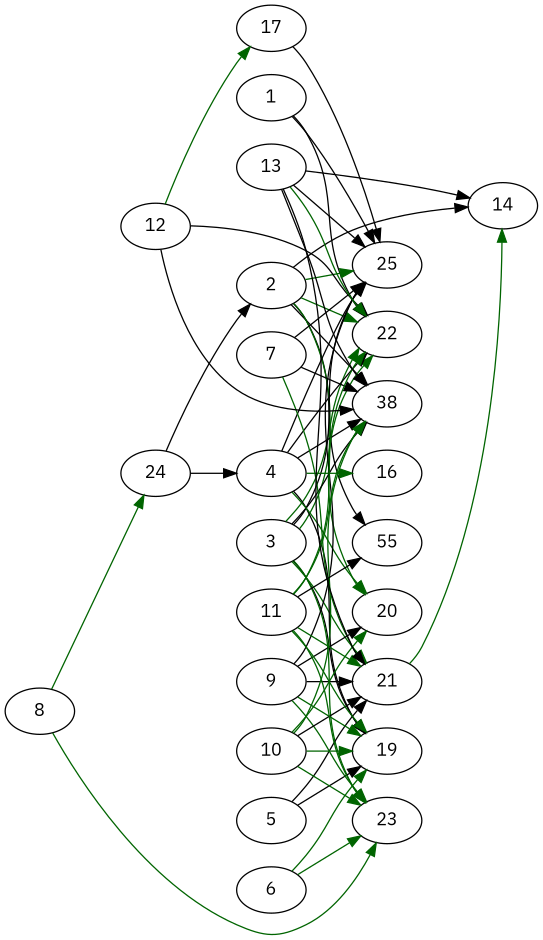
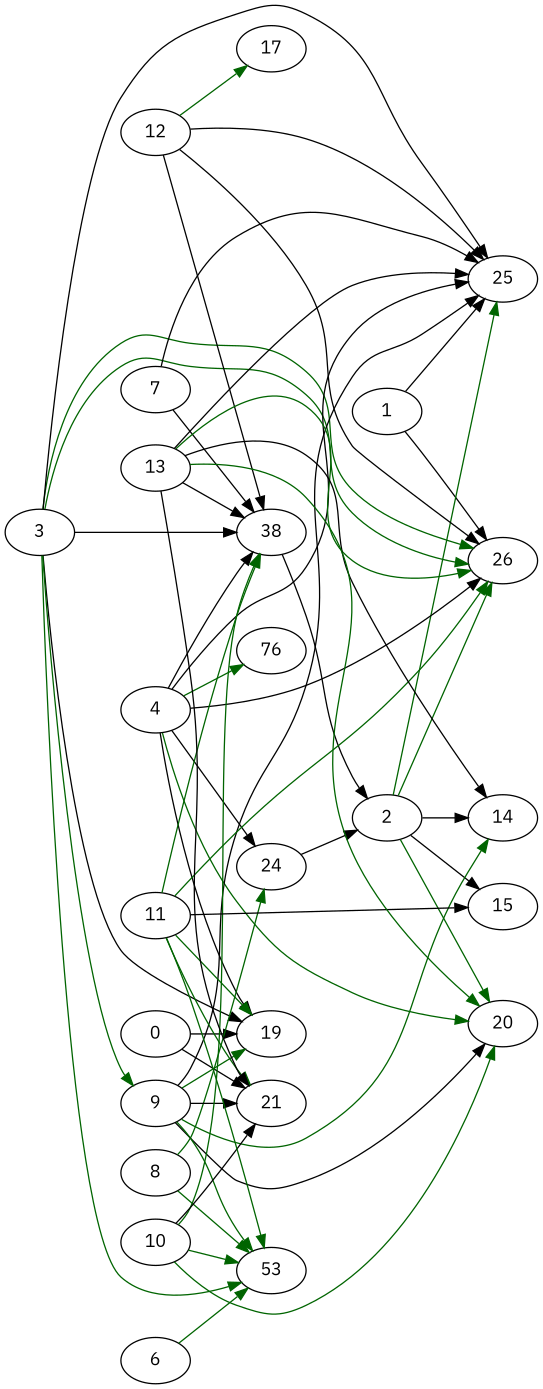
  digraph {
    fontname="IBM Plex Sans"
    rankdir=LR
    node [alpha=0.02 fontname="IBM Plex Sans"]
    edge [color=black fontname="IBM Plex Sans"]
    1 [alpha=0.17 expect_size=26629120]
-   22 [alpha=0.18 expect_size=20023296]
+   22 [alpha=0.18 expect_size=20023296 label=26]
    25 [alpha=0.12 expect_size=35497984]
    19 [expect_size=32992256]
    2 [alpha=0.12 expect_size=49471488]
    14 [alpha=0.01 expect_size=43740160]
-   15 [alpha=0.16 expect_size=26814464 label=55]
+   15 [alpha=0.16 expect_size=26814464]
    n8 [alpha=0.06 expect_size=16046080 label=38]
    20 [alpha=0.15 expect_size=31589376]
    24 [alpha=0.11 expect_size=32223232]
    3 [alpha=0.07 expect_size=11507712]
    21 [alpha=0.17 expect_size=35749888]
-   23 [expect_size=9196544]
+   23 [expect_size=9196544 label=53]
    4 [alpha=0.13 expect_size=17225728]
-   16 [alpha=0.13 expect_size=27011072]
-   5 [alpha=0.00 expect_size=35449856]
+   16 [alpha=0.13 expect_size=27011072 label=76]
+   5 [alpha=0.00 expect_size=35449856 label=0]
    6 [alpha=0.20 expect_size=22755328]
    7 [alpha=0.16 expect_size=11413504]
    8 [alpha=0.07 expect_size=43712512]
    9 [alpha=0.19 expect_size=25583616]
    10 [expect_size=23151616]
    11 [alpha=0.13 expect_size=6897664]
    12 [alpha=0.15 expect_size=45984768]
    17 [alpha=0.16 expect_size=25938944]
    13 [alpha=0.10 expect_size=28018688]
    1 -> 22
    1 -> 25
    2 -> 22 [color=darkgreen]
    2 -> 25 [color=darkgreen]
    2 -> 14
    2 -> 15
-   2 -> n8
+   n8 -> 2
    2 -> 20 [color=darkgreen]
    24 -> 2
    3 -> 22 [color=darkgreen]
    3 -> 22 [color=darkgreen]
    3 -> 25
    3 -> 19
    3 -> n8
-   3 -> 21 [color=darkgreen]
+   3 -> 9 [color=darkgreen]
    3 -> 23 [color=darkgreen]
    4 -> 22
    4 -> 25
    4 -> 19
    4 -> n8
    4 -> 20 [color=darkgreen]
-   24 -> 4
+   4 -> 24
    4 -> 16 [color=darkgreen]
    5 -> 19
    5 -> 21
-   6 -> 19 [color=darkgreen]
    6 -> 23 [color=darkgreen]
    7 -> 25
    7 -> n8
-   7 -> 21 [color=darkgreen]
    8 -> 24 [color=darkgreen]
    8 -> 23 [color=darkgreen]
    9 -> 25
    9 -> 19 [color=darkgreen]
-   21 -> 14 [color=darkgreen]
+   9 -> 14 [color=darkgreen]
    9 -> 20
    9 -> 21
    9 -> 23 [color=darkgreen]
-   10 -> 19 [color=darkgreen]
    10 -> n8 [color=darkgreen]
    10 -> 20 [color=darkgreen]
    10 -> 21
    10 -> 23 [color=darkgreen]
    11 -> 22 [color=darkgreen]
    11 -> 19 [color=darkgreen]
    11 -> 15
    11 -> n8 [color=darkgreen]
    11 -> 21 [color=darkgreen]
    11 -> 23 [color=darkgreen]
    12 -> 22
-   17 -> 25
+   12 -> 25
    12 -> n8
    12 -> 17 [color=darkgreen]
    13 -> 22 [color=darkgreen]
    13 -> 25
    13 -> 14
    13 -> n8
+   13 -> 20 [color=darkgreen]
    13 -> 21
  }
